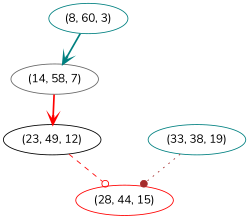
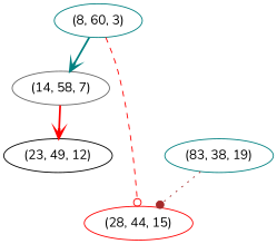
  digraph {
    fontname=Nunito
    node [color=teal fontname=Nunito]
    edge [arrowhead=vee color=red fontname=Nunito style=bold]
    n1 [color=gray40 label="(14, 58, 7)"]
    "(8, 60, 3)"
    "(23, 49, 12)" [color=black]
    "(28, 44, 15)" [color=red]
-   "(33, 38, 19)"
+   "(33, 38, 19)" [label="(83, 38, 19)"]
    n1 -> "(23, 49, 12)"
    "(8, 60, 3)" -> n1 [color=teal]
-   "(23, 49, 12)" -> "(28, 44, 15)" [arrowhead=odot style=dashed]
+   "(8, 60, 3)" -> "(28, 44, 15)" [arrowhead=odot style=dashed]
    "(33, 38, 19)" -> "(28, 44, 15)" [arrowhead=dot color=brown style=dotted]
  }
